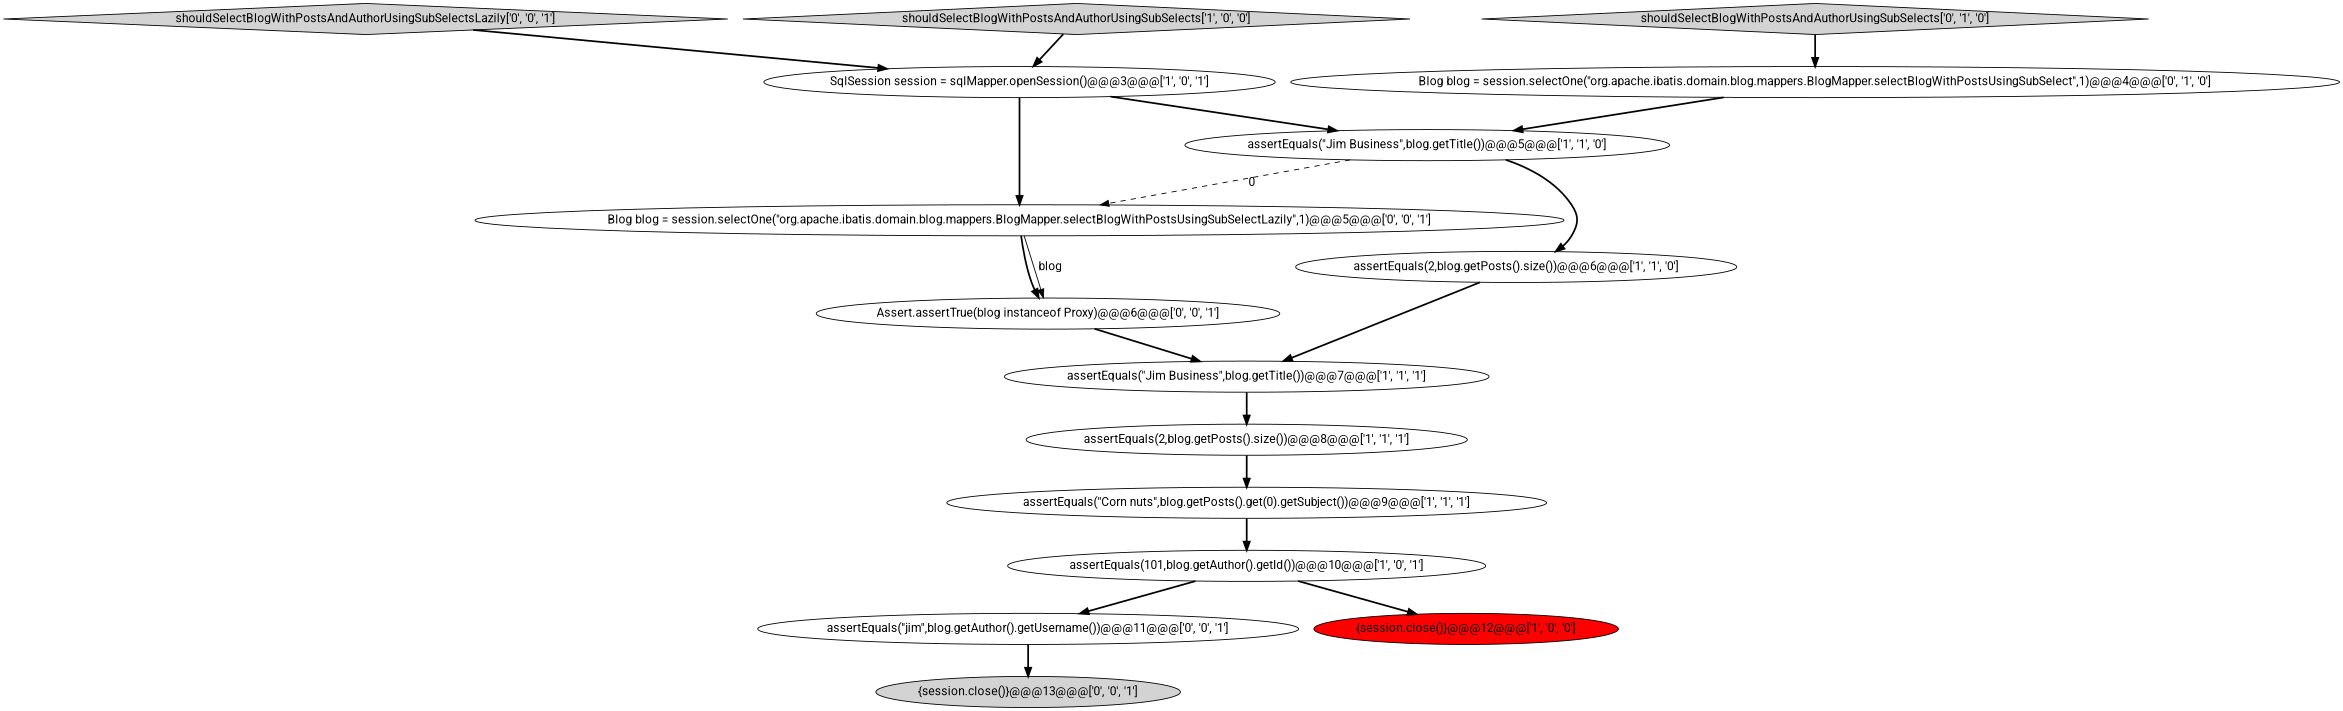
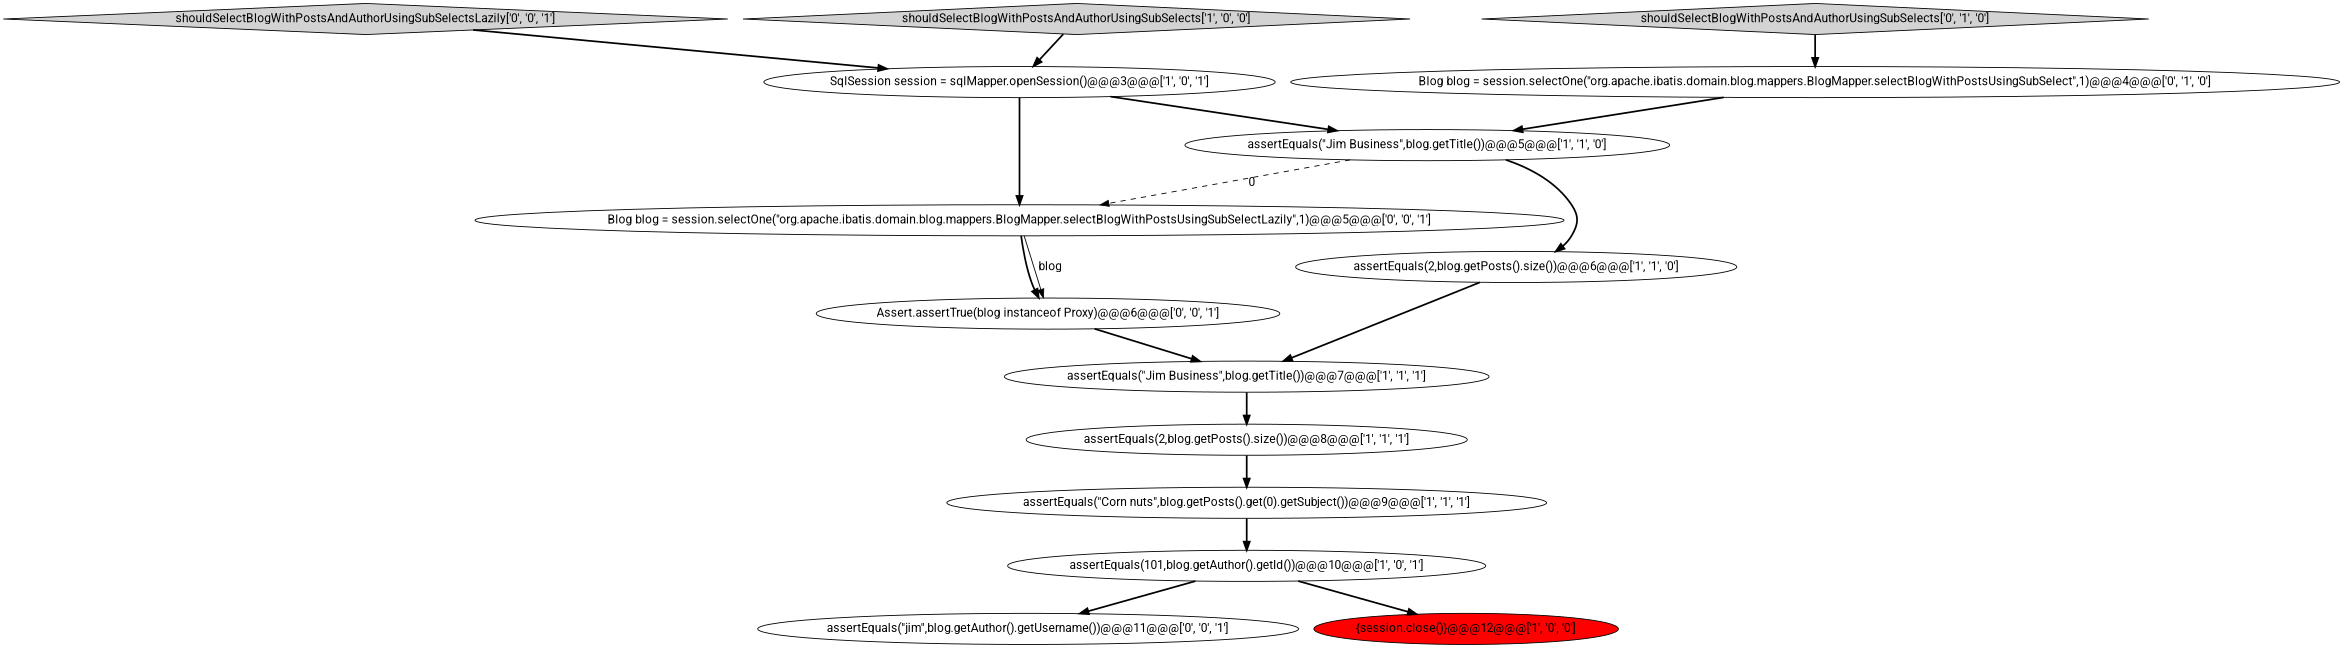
  digraph {
    fontname=Roboto
    node [fillcolor=white shape=ellipse style=filled fontname=Roboto]
    edge [style=bold fontname=Roboto]
    n1 [label="assertEquals(\"Jim Business\",blog.getTitle())@@@7@@@['1', '1', '1']"]
    n2 [label="assertEquals(2,blog.getPosts().size())@@@8@@@['1', '1', '1']"]
    n3 [fillcolor=lightgray label="shouldSelectBlogWithPostsAndAuthorUsingSubSelects['0', '1', '0']" shape=diamond]
    n4 [label="Blog blog = session.selectOne(\"org.apache.ibatis.domain.blog.mappers.BlogMapper.selectBlogWithPostsUsingSubSelect\",1)@@@4@@@['0', '1', '0']"]
    n5 [fillcolor=lightgray label="shouldSelectBlogWithPostsAndAuthorUsingSubSelectsLazily['0', '0', '1']" shape=diamond]
    n6 [label="SqlSession session = sqlMapper.openSession()@@@3@@@['1', '0', '1']"]
    n7 [label="assertEquals(2,blog.getPosts().size())@@@6@@@['1', '1', '0']"]
    n8 [label="Assert.assertTrue(blog instanceof Proxy)@@@6@@@['0', '0', '1']"]
    n9 [label="assertEquals(\"Corn nuts\",blog.getPosts().get(0).getSubject())@@@9@@@['1', '1', '1']"]
    n10 [label="Blog blog = session.selectOne(\"org.apache.ibatis.domain.blog.mappers.BlogMapper.selectBlogWithPostsUsingSubSelectLazily\",1)@@@5@@@['0', '0', '1']"]
    n11 [label="assertEquals(\"Jim Business\",blog.getTitle())@@@5@@@['1', '1', '0']"]
    n12 [label="assertEquals(\"jim\",blog.getAuthor().getUsername())@@@11@@@['0', '0', '1']"]
-   n13 [fillcolor=lightgray label="{session.close()}@@@13@@@['0', '0', '1']"]
    n14 [label="assertEquals(101,blog.getAuthor().getId())@@@10@@@['1', '0', '1']"]
    n15 [fillcolor=red label="{session.close()}@@@12@@@['1', '0', '0']"]
    n16 [fillcolor=lightgray label="shouldSelectBlogWithPostsAndAuthorUsingSubSelects['1', '0', '0']" shape=diamond]
    n1 -> n2
    n2 -> n9
    n3 -> n4
    n4 -> n11
    n5 -> n6
    n6 -> n10
    n6 -> n11
    n7 -> n1
    n8 -> n1
    n9 -> n14
    n10 -> n8
    n10 -> n8 [label=blog style=solid]
    n11 -> n7
    n11 -> n10 [label=0 style=dashed]
-   n12 -> n13
    n14 -> n12
    n14 -> n15
    n16 -> n6
  }
